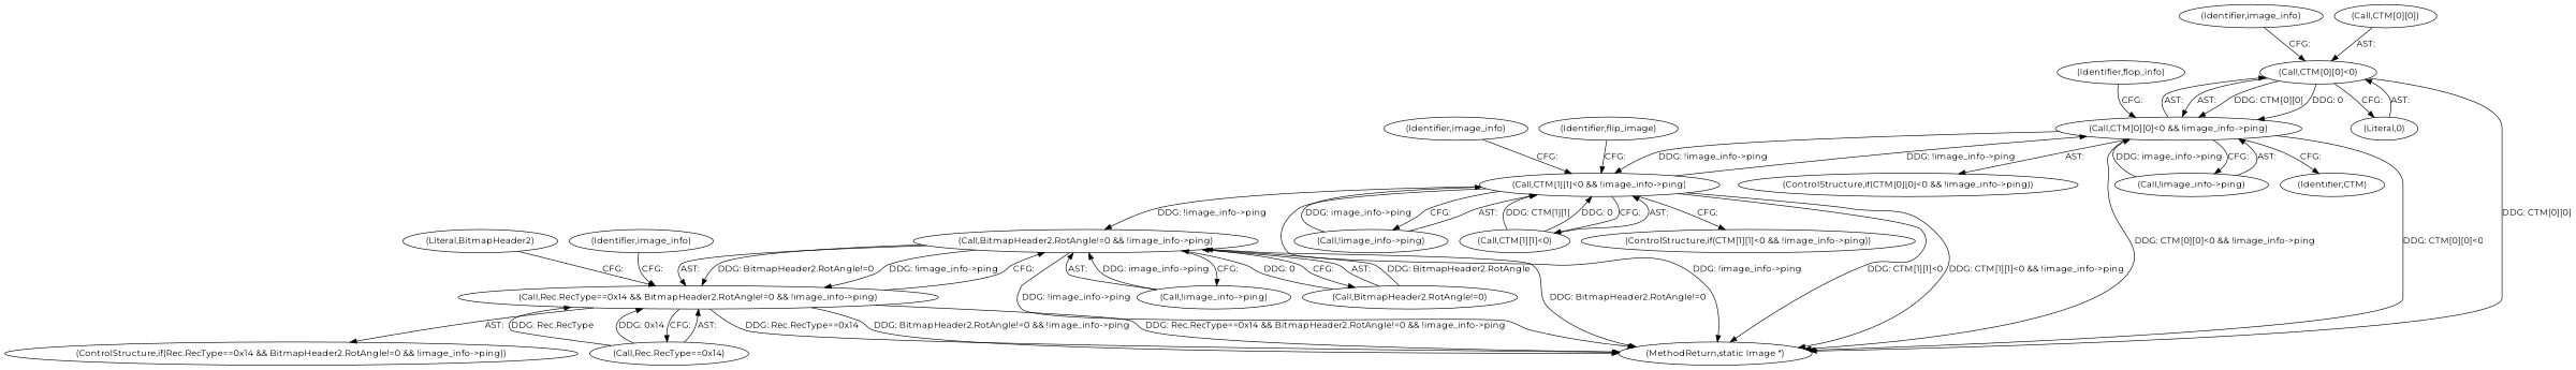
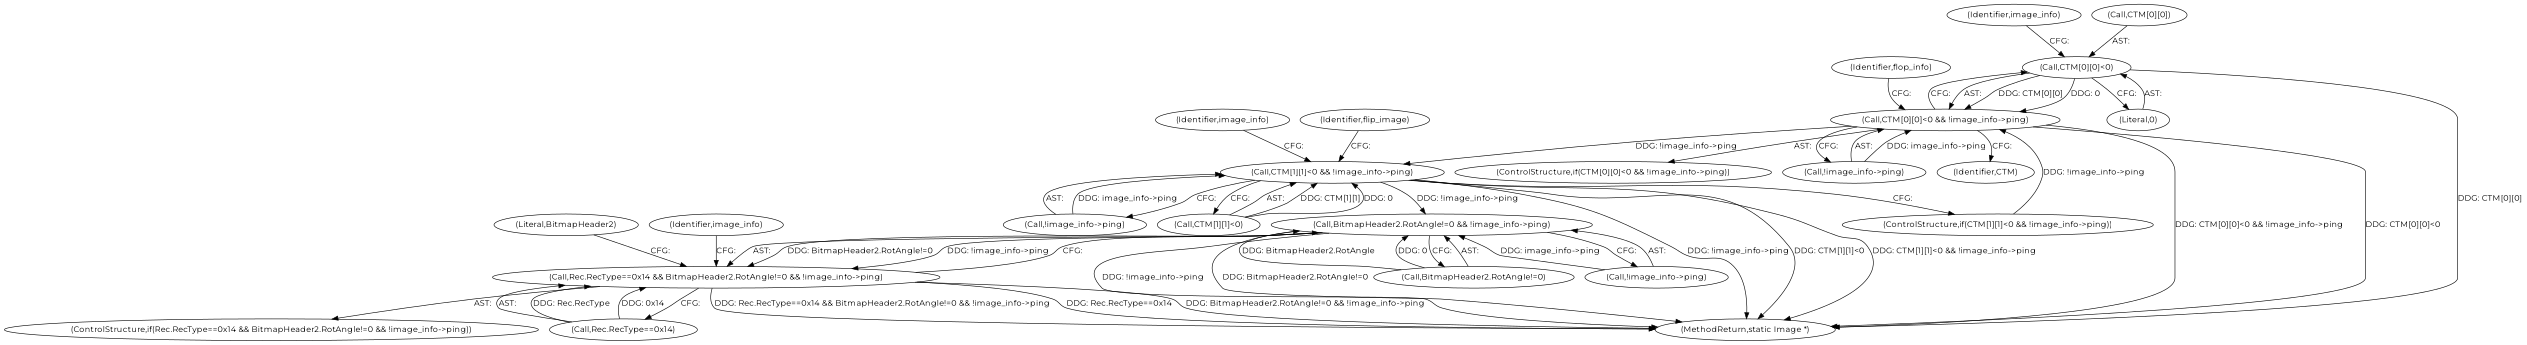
  digraph {
    fontname=Montserrat
    node [fontname=Montserrat]
    edge [fontname=Montserrat]
    n1 [label="(Call,CTM[0][0]<0)"]
    n2 [label="(Call,CTM[0][0]<0 && !image_info->ping)"]
    n3 [label="(Literal,0)"]
    n4 [label="(MethodReturn,static Image *)"]
    n5 [label="(Call,CTM[1][1]<0 && !image_info->ping)"]
    n6 [label="(Call,!image_info->ping)"]
    n7 [label="(ControlStructure,if(CTM[0][0]<0 && !image_info->ping))"]
    n8 [label="(Identifier,CTM)"]
    n9 [label="(Call,BitmapHeader2.RotAngle!=0 && !image_info->ping)"]
    n10 [label="(Call,!image_info->ping)"]
    n11 [label="(Call,CTM[1][1]<0)"]
    n12 [label="(ControlStructure,if(CTM[1][1]<0 && !image_info->ping))"]
    n13 [label="(Call,Rec.RecType==0x14 && BitmapHeader2.RotAngle!=0 && !image_info->ping)"]
    n14 [label="(Call,!image_info->ping)"]
    n15 [label="(Call,BitmapHeader2.RotAngle!=0)"]
    n16 [label="(ControlStructure,if(Rec.RecType==0x14 && BitmapHeader2.RotAngle!=0 && !image_info->ping))"]
    n17 [label="(Call,Rec.RecType==0x14)"]
    n18 [label="(Identifier,image_info)"]
    n19 [label="(Identifier,image_info)"]
    n20 [label="(Identifier,image_info)"]
    n21 [label="(Identifier,flop_info)"]
    n22 [label="(Identifier,flip_image)"]
    n23 [label="(Literal,BitmapHeader2)"]
    n24 [label="(Call,CTM[0][0])"]
    n1 -> n2 [label="AST: "]
    n1 -> n2 [label="DDG: CTM[0][0]"]
    n1 -> n2 [label="DDG: 0"]
    n1 -> n3 [label="CFG: "]
    n1 -> n4 [label="DDG: CTM[0][0]"]
-   n2 -> n1 [label="AST: "]
+   n2 -> n1 [label="CFG: "]
    n2 -> n4 [label="DDG: CTM[0][0]<0 && !image_info->ping"]
    n2 -> n4 [label="DDG: CTM[0][0]<0"]
    n2 -> n5 [label="DDG: !image_info->ping"]
    n2 -> n6 [label="CFG: "]
    n2 -> n7 [label="AST: "]
    n2 -> n8 [label="CFG: "]
    n3 -> n1 [label="AST: "]
-   n5 -> n2 [label="DDG: !image_info->ping"]
+   n12 -> n2 [label="DDG: !image_info->ping"]
    n5 -> n4 [label="DDG: !image_info->ping"]
    n5 -> n4 [label="DDG: CTM[1][1]<0"]
    n5 -> n4 [label="DDG: CTM[1][1]<0 && !image_info->ping"]
    n5 -> n9 [label="DDG: !image_info->ping"]
    n5 -> n10 [label="CFG: "]
    n5 -> n11 [label="CFG: "]
    n5 -> n12 [label="CFG: "]
    n6 -> n2 [label="AST: "]
    n6 -> n2 [label="DDG: image_info->ping"]
    n9 -> n4 [label="DDG: !image_info->ping"]
    n9 -> n4 [label="DDG: BitmapHeader2.RotAngle!=0"]
    n9 -> n13 [label="AST: "]
    n9 -> n13 [label="DDG: BitmapHeader2.RotAngle!=0"]
    n9 -> n13 [label="DDG: !image_info->ping"]
    n9 -> n14 [label="CFG: "]
    n9 -> n15 [label="CFG: "]
    n10 -> n5 [label="AST: "]
    n10 -> n5 [label="DDG: image_info->ping"]
    n11 -> n5 [label="AST: "]
    n11 -> n5 [label="DDG: CTM[1][1]"]
    n11 -> n5 [label="DDG: 0"]
    n13 -> n4 [label="DDG: Rec.RecType==0x14"]
    n13 -> n4 [label="DDG: BitmapHeader2.RotAngle!=0 && !image_info->ping"]
    n13 -> n4 [label="DDG: Rec.RecType==0x14 && BitmapHeader2.RotAngle!=0 && !image_info->ping"]
    n13 -> n9 [label="CFG: "]
    n13 -> n16 [label="AST: "]
    n13 -> n17 [label="CFG: "]
    n14 -> n9 [label="AST: "]
    n14 -> n9 [label="DDG: image_info->ping"]
    n15 -> n9 [label="AST: "]
    n15 -> n9 [label="DDG: BitmapHeader2.RotAngle"]
    n15 -> n9 [label="DDG: 0"]
    n17 -> n13 [label="AST: "]
    n17 -> n13 [label="DDG: Rec.RecType"]
    n17 -> n13 [label="DDG: 0x14"]
    n18 -> n5 [label="CFG: "]
    n19 -> n1 [label="CFG: "]
    n20 -> n13 [label="CFG: "]
    n21 -> n2 [label="CFG: "]
    n22 -> n5 [label="CFG: "]
    n23 -> n13 [label="CFG: "]
    n24 -> n1 [label="AST: "]
  }
